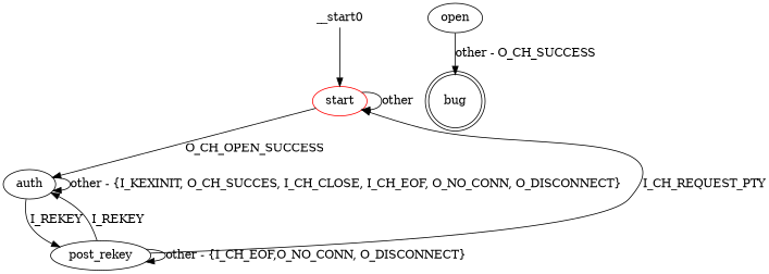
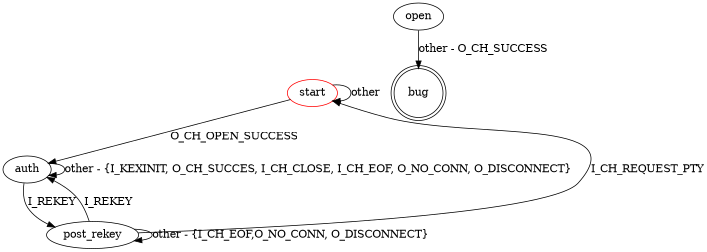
  digraph {
    start [color=red]
    auth
    post_rekey
    bug [shape=doublecircle]
    open
-   __start0 [height=0 shape=none width=0]
    start -> start [label=other]
    start -> auth [label=O_CH_OPEN_SUCCESS]
    auth -> auth [label="other - {I_KEXINIT, O_CH_SUCCES, I_CH_CLOSE, I_CH_EOF, O_NO_CONN, O_DISCONNECT}"]
    auth -> post_rekey [label=I_REKEY]
    post_rekey -> start [label=I_CH_REQUEST_PTY]
    post_rekey -> auth [label=I_REKEY]
    post_rekey -> post_rekey [label="other - {I_CH_EOF,O_NO_CONN, O_DISCONNECT}"]
    open -> bug [label="other - O_CH_SUCCESS"]
-   __start0 -> start
  }
